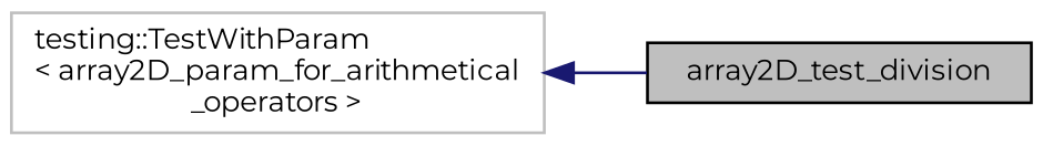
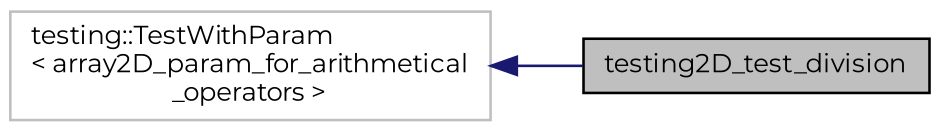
  digraph {
    rankdir=LR
    fontname=Montserrat
    node [fontname=Montserrat fontsize=10 shape=record style=filled]
-   n1 [color=black fillcolor=grey75 fontcolor=black height=0.2 label=array2D_test_division width=0.4]
+   n1 [color=black fillcolor=grey75 fontcolor=black height=0.2 label=testing2D_test_division width=0.4]
    n2 [color=grey75 fillcolor=white height=0.2 label="testing::TestWithParam\l\< array2D_param_for_arithmetical\l_operators \>" width=0.4]
    n2 -> n1 [color=midnightblue dir=back fontname=Montserrat fontsize=10 labelfontname=Helvetica labelfontsize=10 style=solid]
  }
